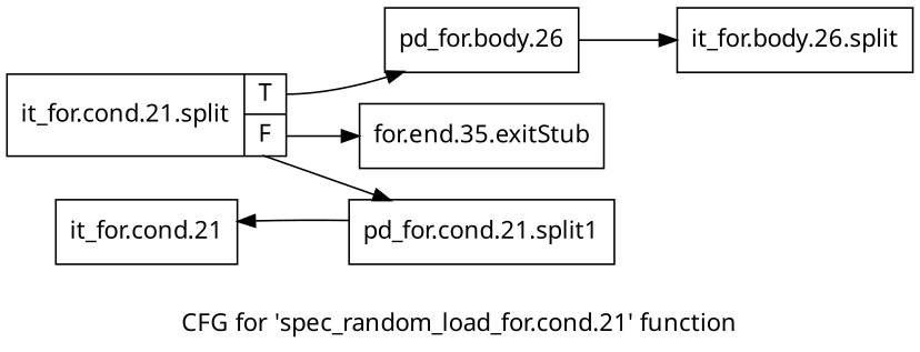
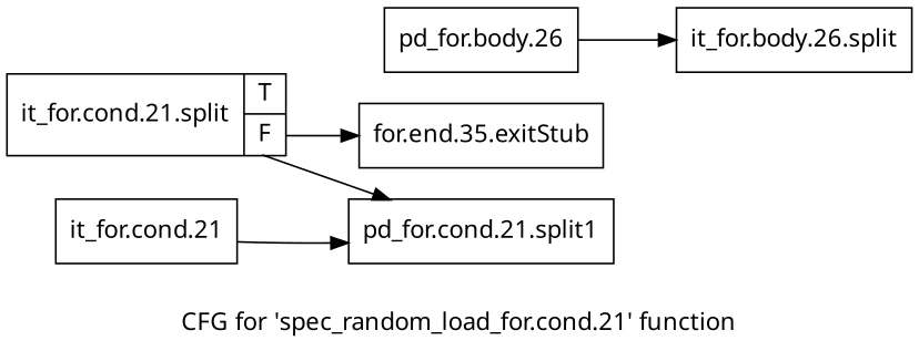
  digraph {
    fontname="Noto Sans"
    label="CFG for 'spec_random_load_for.cond.21' function"
    rankdir=LR
    node [fontname="Noto Sans" shape=record]
    edge [fontname="Noto Sans"]
    n1 [label="{it_for.cond.21}"]
    n2 [label="{pd_for.cond.21.split1}"]
    n3 [label="{for.end.35.exitStub}"]
    n4 [label="{it_for.cond.21.split|{<s0>T|<s1>F}}"]
    n5 [label="{pd_for.body.26}"]
    n6 [label="{it_for.body.26.split}"]
-   n2 -> n1
+   n1 -> n2
    n4 -> n2
    n4 -> n3 [tailport=s1]
-   n4 -> n5 [tailport=s0]
    n5 -> n6
  }
